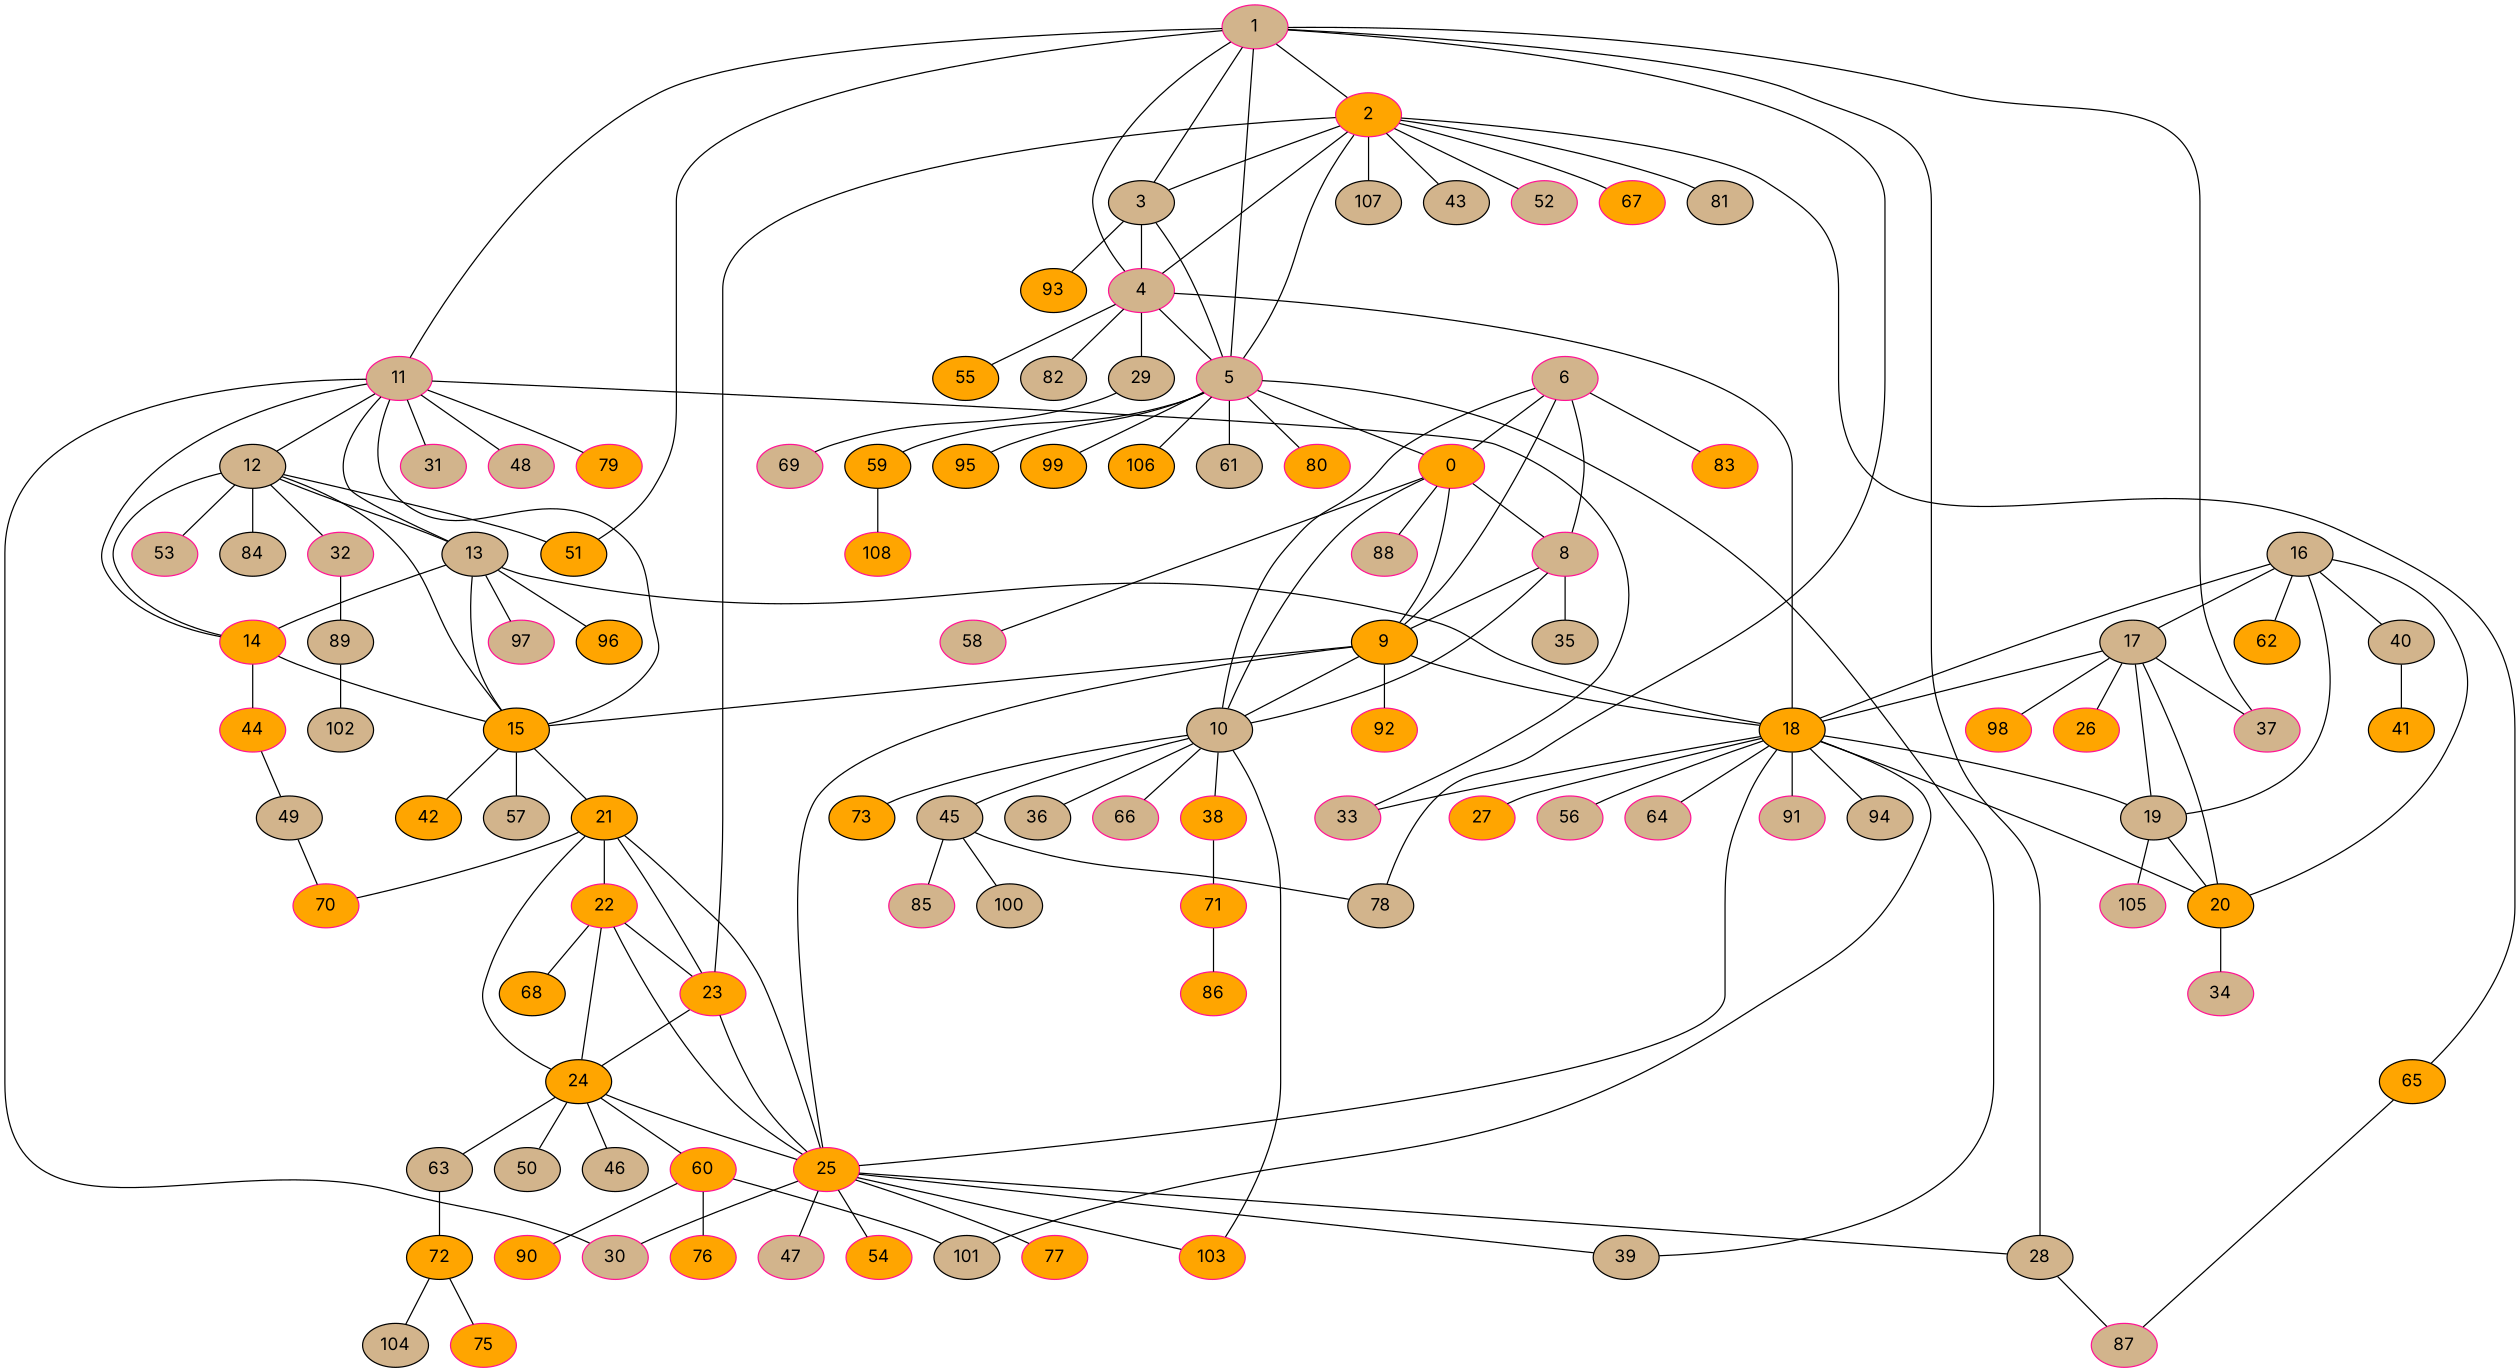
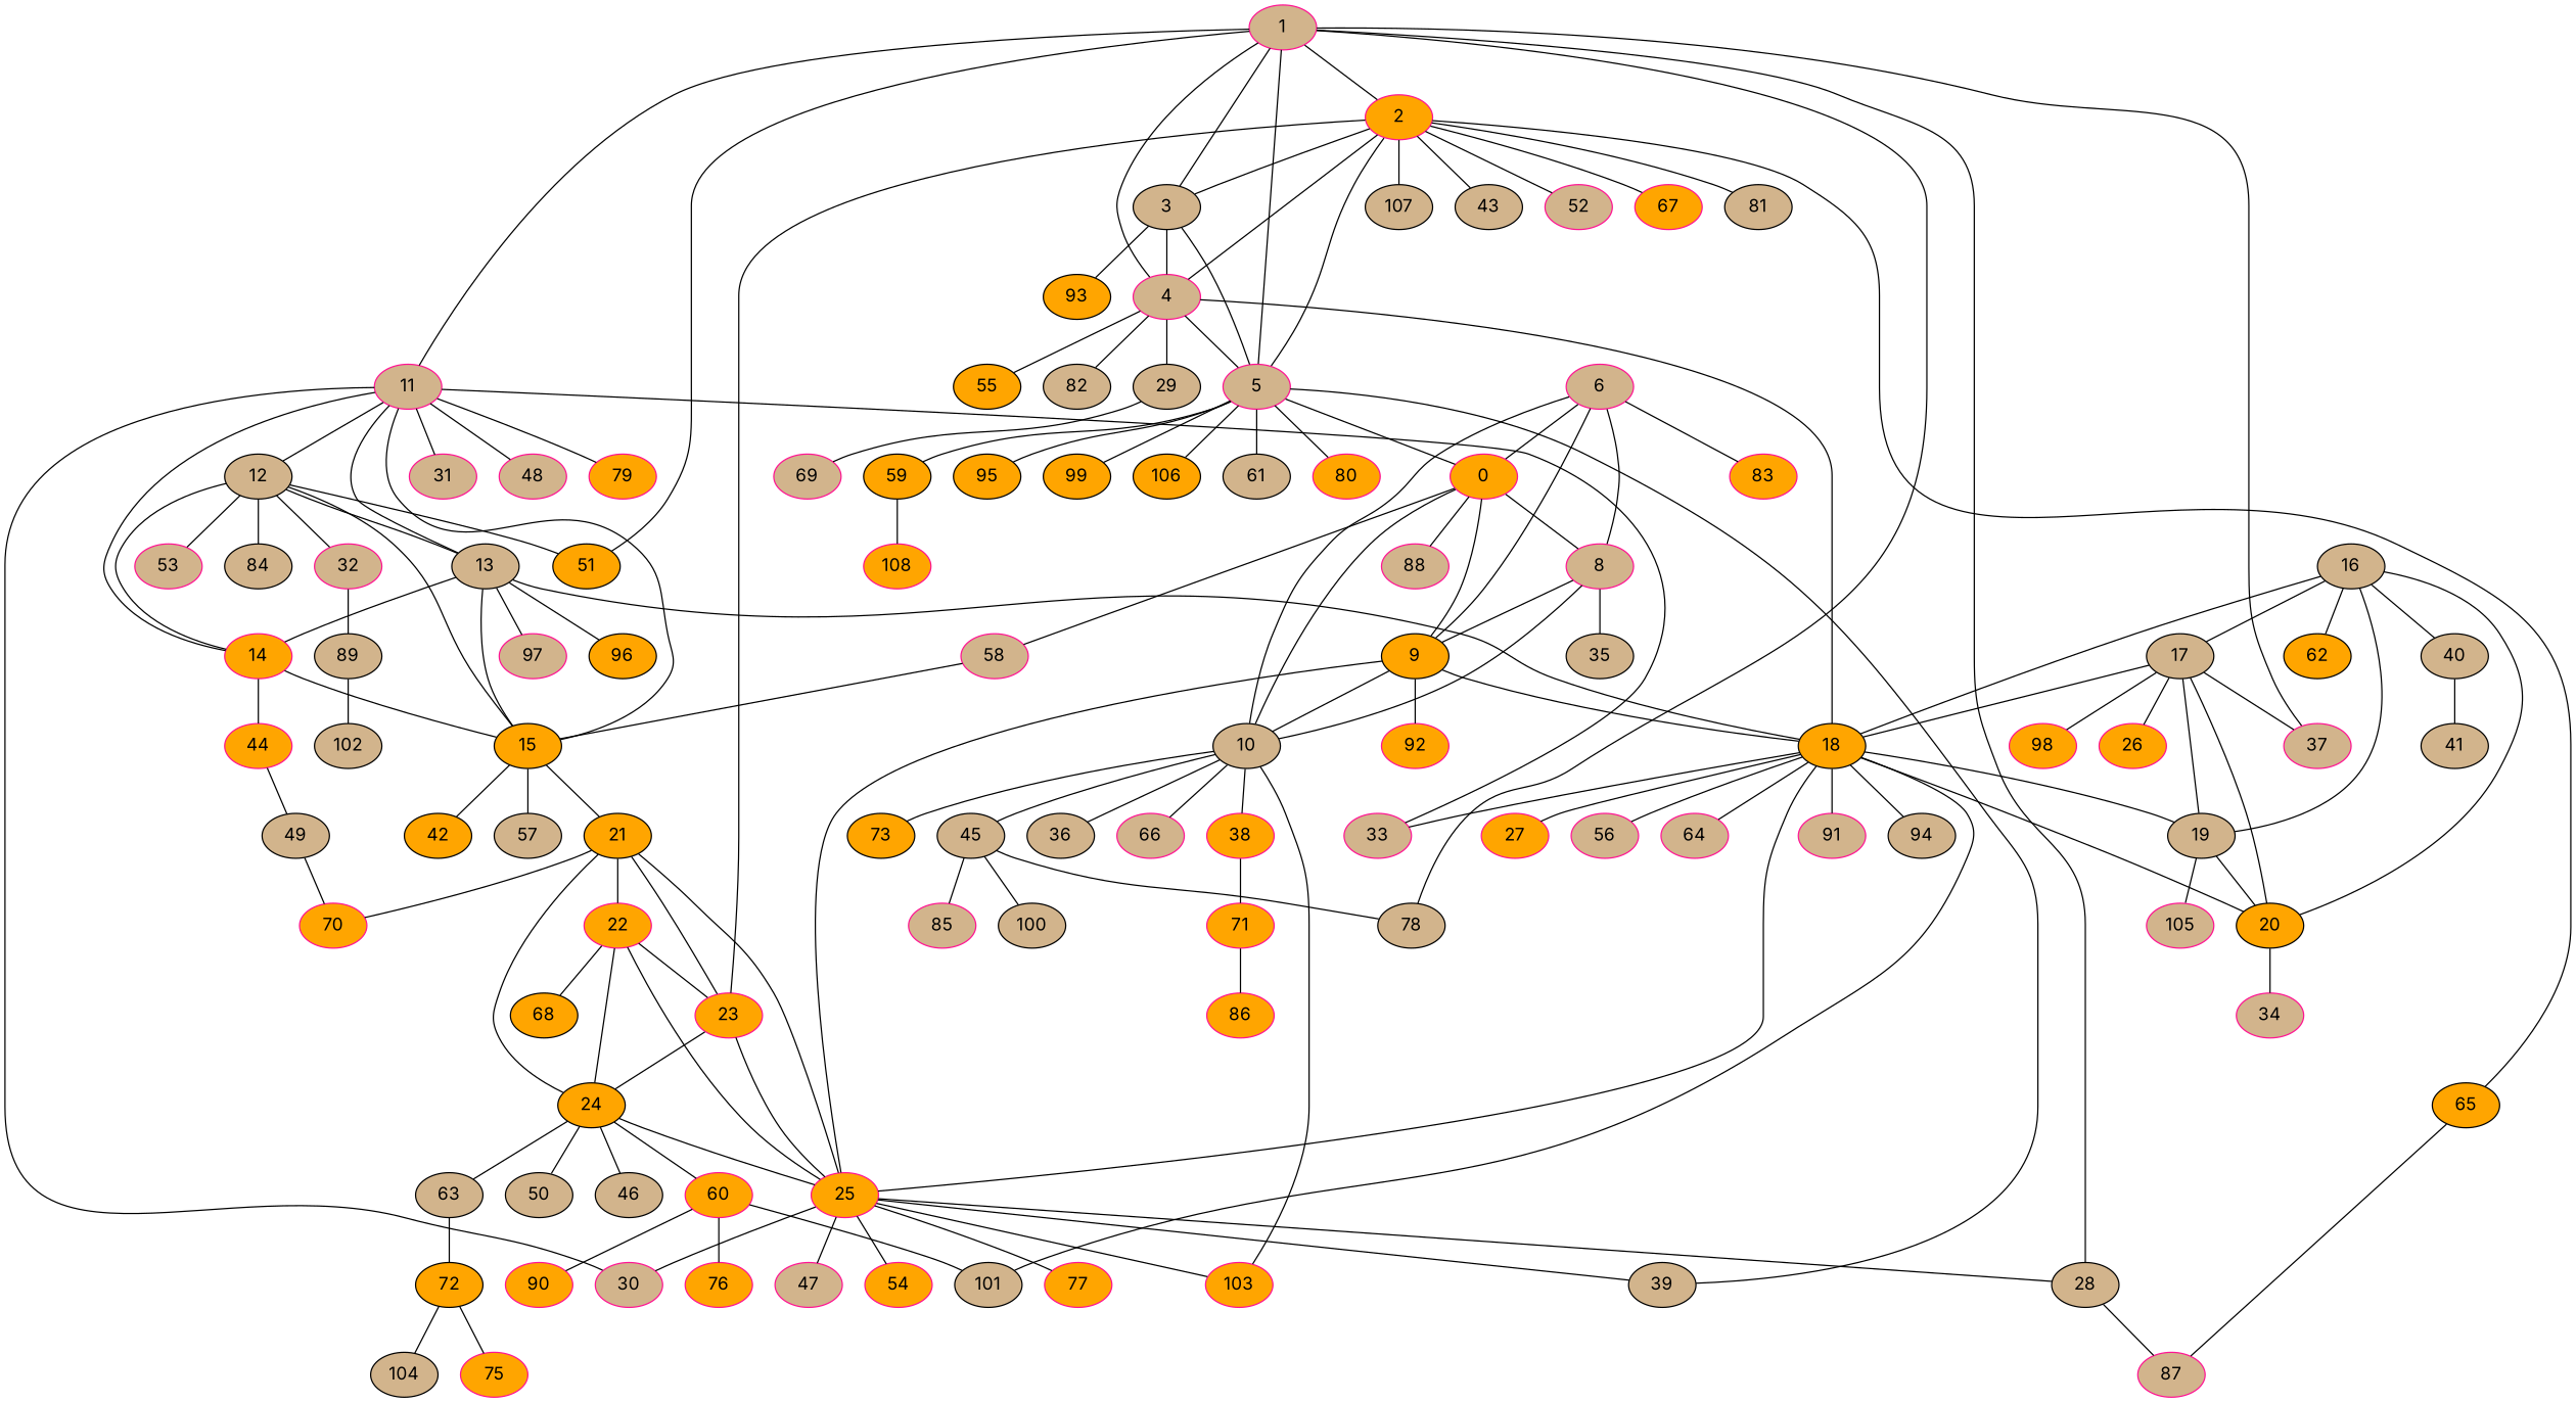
  graph {
    fontname=Inter
    node [color=deeppink fillcolor=tan fontname=Inter style=filled]
    edge [fontname=Inter]
    2 [fillcolor=orange]
    1
    3 [color=black]
    4
    5
    11
    28 [color=black]
    37
    51 [color=black fillcolor=orange]
    78 [color=black]
    23 [fillcolor=orange]
    43 [color=black]
    52
    65 [color=black fillcolor=orange]
    67 [fillcolor=orange]
    81 [color=black]
    107 [color=black]
    93 [color=black fillcolor=orange]
    18 [color=black fillcolor=orange]
    29 [color=black]
    55 [color=black fillcolor=orange]
    82 [color=black]
    n23 [fillcolor=orange label=0]
    39 [color=black]
    59 [color=black fillcolor=orange]
    61 [color=black]
    80 [fillcolor=orange]
    95 [color=black fillcolor=orange]
    99 [color=black fillcolor=orange]
    106 [color=black fillcolor=orange]
    15 [color=black fillcolor=orange]
    12 [color=black]
    13 [color=black]
    14 [fillcolor=orange]
    30
    31
    33
    48
    79 [fillcolor=orange]
    87
    25 [fillcolor=orange]
    24 [color=black fillcolor=orange]
    19 [color=black]
    20 [color=black fillcolor=orange]
    27 [fillcolor=orange]
    56
    64
    91
    94 [color=black]
    101 [color=black]
    69
    8
    9 [color=black fillcolor=orange]
    10 [color=black]
    58
    88
    108 [fillcolor=orange]
    6
    83 [fillcolor=orange]
    35 [color=black]
    92 [fillcolor=orange]
    36 [color=black]
    38 [fillcolor=orange]
    45 [color=black]
    66
    73 [color=black fillcolor=orange]
    103 [fillcolor=orange]
    21 [color=black fillcolor=orange]
    42 [color=black fillcolor=orange]
    57 [color=black]
    47
    54 [fillcolor=orange]
    77 [fillcolor=orange]
    71 [fillcolor=orange]
    85
    100 [color=black]
    32
    53
    84 [color=black]
    96 [color=black fillcolor=orange]
    97
    44 [fillcolor=orange]
    89 [color=black]
    49 [color=black]
    22 [fillcolor=orange]
    70 [fillcolor=orange]
    16 [color=black]
    17 [color=black]
    40 [color=black]
    62 [color=black fillcolor=orange]
    26 [fillcolor=orange]
    98 [fillcolor=orange]
    105
    34
-   41 [color=black fillcolor=orange]
+   41 [color=black]
    68 [color=black fillcolor=orange]
    46 [color=black]
    50 [color=black]
    60 [fillcolor=orange]
    63 [color=black]
    76 [fillcolor=orange]
    90 [fillcolor=orange]
    72 [color=black fillcolor=orange]
    102 [color=black]
    86 [fillcolor=orange]
    75 [fillcolor=orange]
    104 [color=black]
    2 -- 3
    2 -- 4
    2 -- 5
    2 -- 23
    2 -- 43
    2 -- 52
    2 -- 65
    2 -- 67
    2 -- 81
    2 -- 107
    1 -- 2
    1 -- 3
    1 -- 4
    1 -- 5
    1 -- 11
    1 -- 28
    1 -- 37
    1 -- 51
    1 -- 78
    3 -- 4
    3 -- 5
    3 -- 93
    4 -- 5
    4 -- 18
    4 -- 29
    4 -- 55
    4 -- 82
    5 -- n23
    5 -- 39
    5 -- 59
    5 -- 61
    5 -- 80
    5 -- 95
    5 -- 99
    5 -- 106
    11 -- 15
    11 -- 12
    11 -- 13
    11 -- 14
    11 -- 30
    11 -- 31
    11 -- 33
    11 -- 48
    11 -- 79
    28 -- 87
    23 -- 25
    23 -- 24
    65 -- 87
    18 -- 33
    18 -- 25
    18 -- 19
    18 -- 20
    18 -- 27
    18 -- 56
    18 -- 64
    18 -- 91
    18 -- 94
    18 -- 101
    29 -- 69
    n23 -- 8
    n23 -- 9
    n23 -- 10
    n23 -- 58
    n23 -- 88
    59 -- 108
    15 -- 21
    15 -- 42
    15 -- 57
    12 -- 51
    12 -- 15
    12 -- 13
    12 -- 14
    12 -- 32
    12 -- 53
    12 -- 84
    13 -- 18
    13 -- 15
    13 -- 14
    13 -- 96
    13 -- 97
    14 -- 15
    14 -- 44
    25 -- 28
    25 -- 39
    25 -- 30
    25 -- 103
    25 -- 47
    25 -- 54
    25 -- 77
    24 -- 25
    24 -- 46
    24 -- 50
    24 -- 60
    24 -- 63
    19 -- 20
    19 -- 105
    20 -- 34
    8 -- 9
    8 -- 10
    8 -- 35
    9 -- 18
-   9 -- 15
+   58 -- 15
    9 -- 25
    9 -- 10
    9 -- 92
    10 -- 36
    10 -- 38
    10 -- 45
    10 -- 66
    10 -- 73
    10 -- 103
    6 -- n23
    6 -- 8
    6 -- 9
    6 -- 10
    6 -- 83
    38 -- 71
    45 -- 78
    45 -- 85
    45 -- 100
    21 -- 23
    21 -- 25
    21 -- 24
    21 -- 22
    21 -- 70
    71 -- 86
    32 -- 89
    44 -- 49
    89 -- 102
    49 -- 70
    22 -- 23
    22 -- 25
    22 -- 24
    22 -- 68
    16 -- 18
    16 -- 19
    16 -- 20
    16 -- 17
    16 -- 40
    16 -- 62
    17 -- 37
    17 -- 18
    17 -- 19
    17 -- 20
    17 -- 26
    17 -- 98
    40 -- 41
    60 -- 101
    60 -- 76
    60 -- 90
    63 -- 72
    72 -- 75
    72 -- 104
  }
